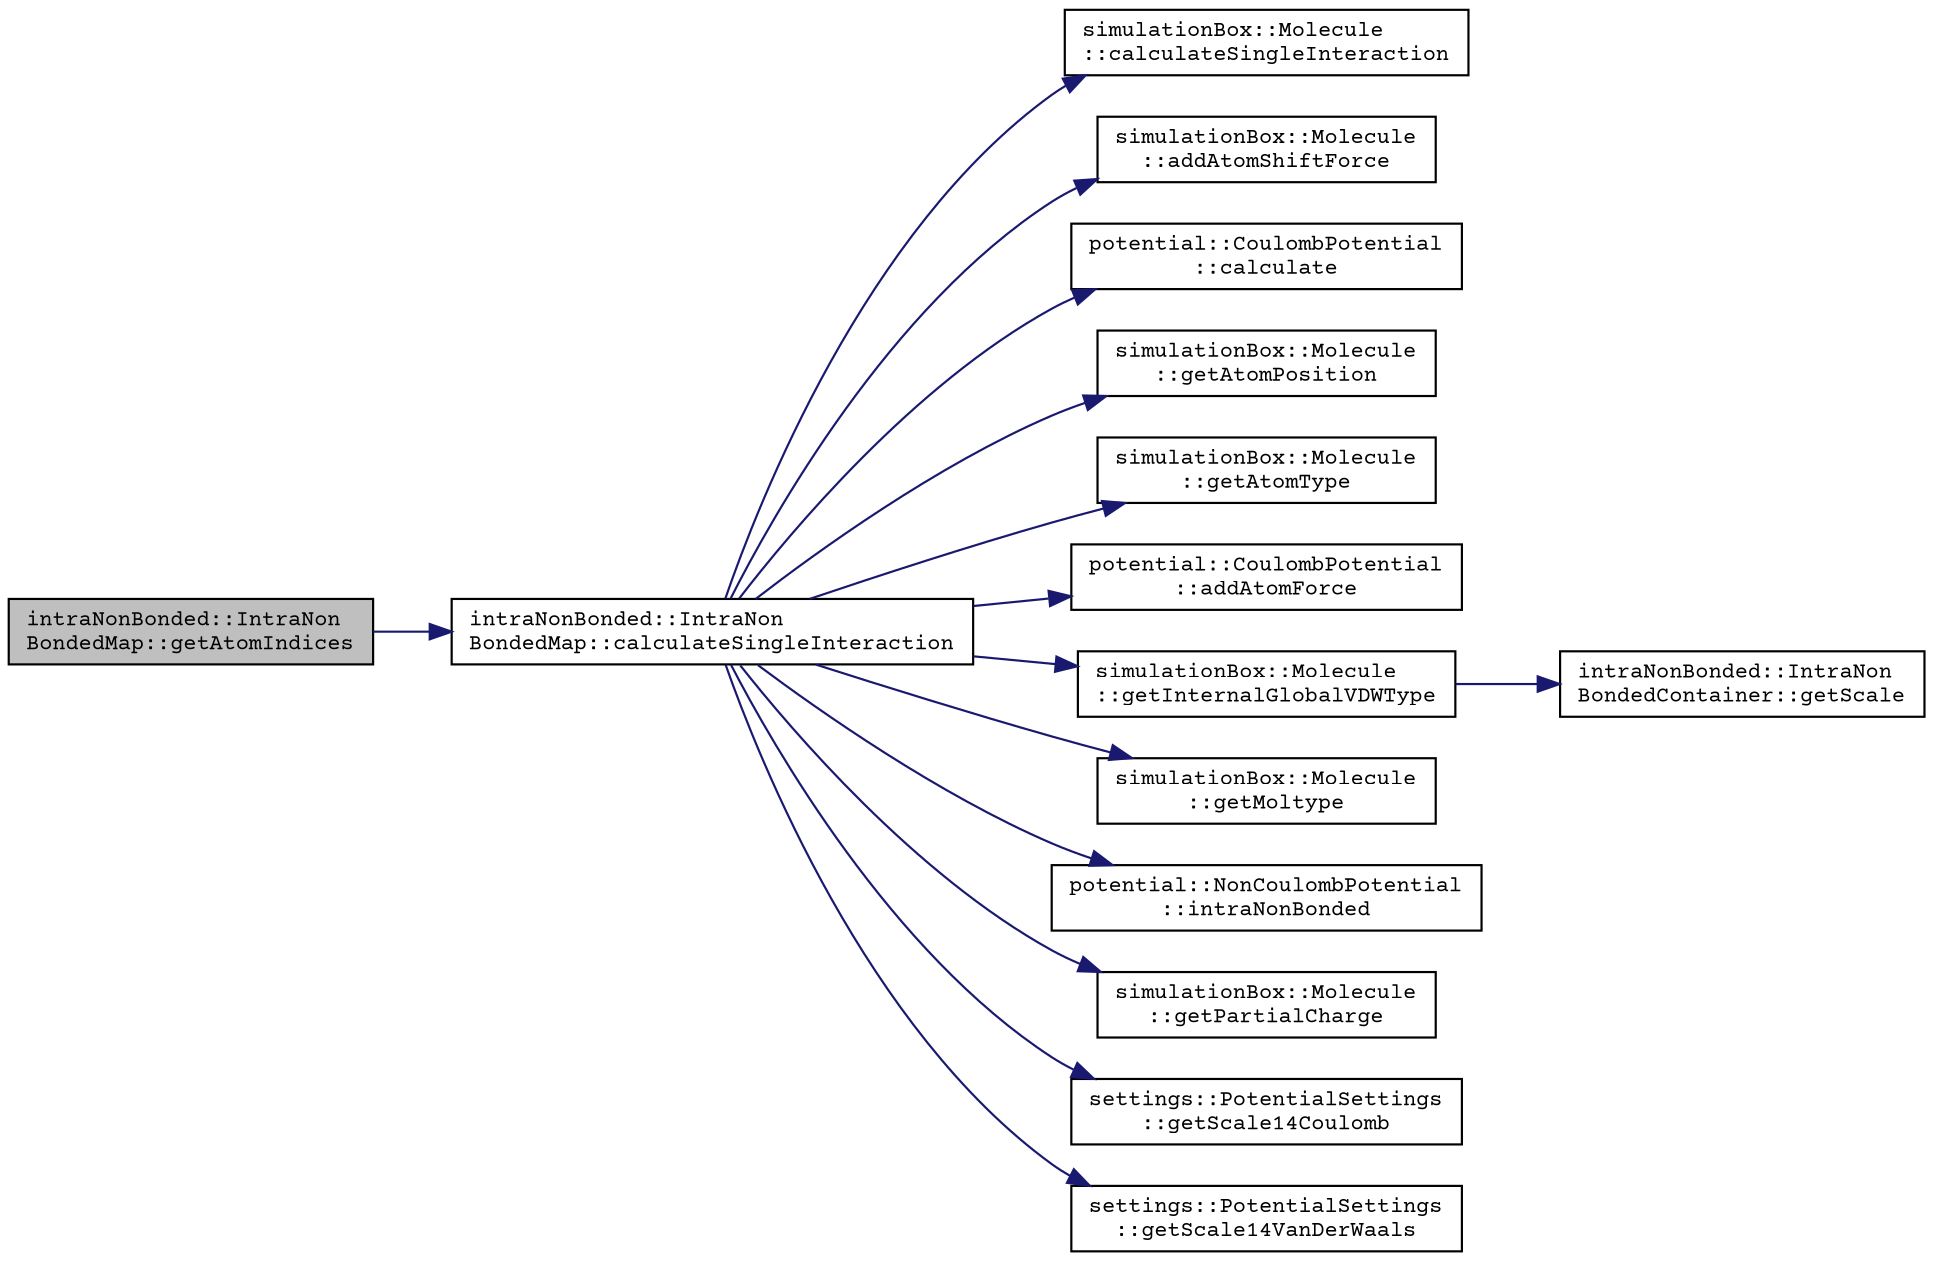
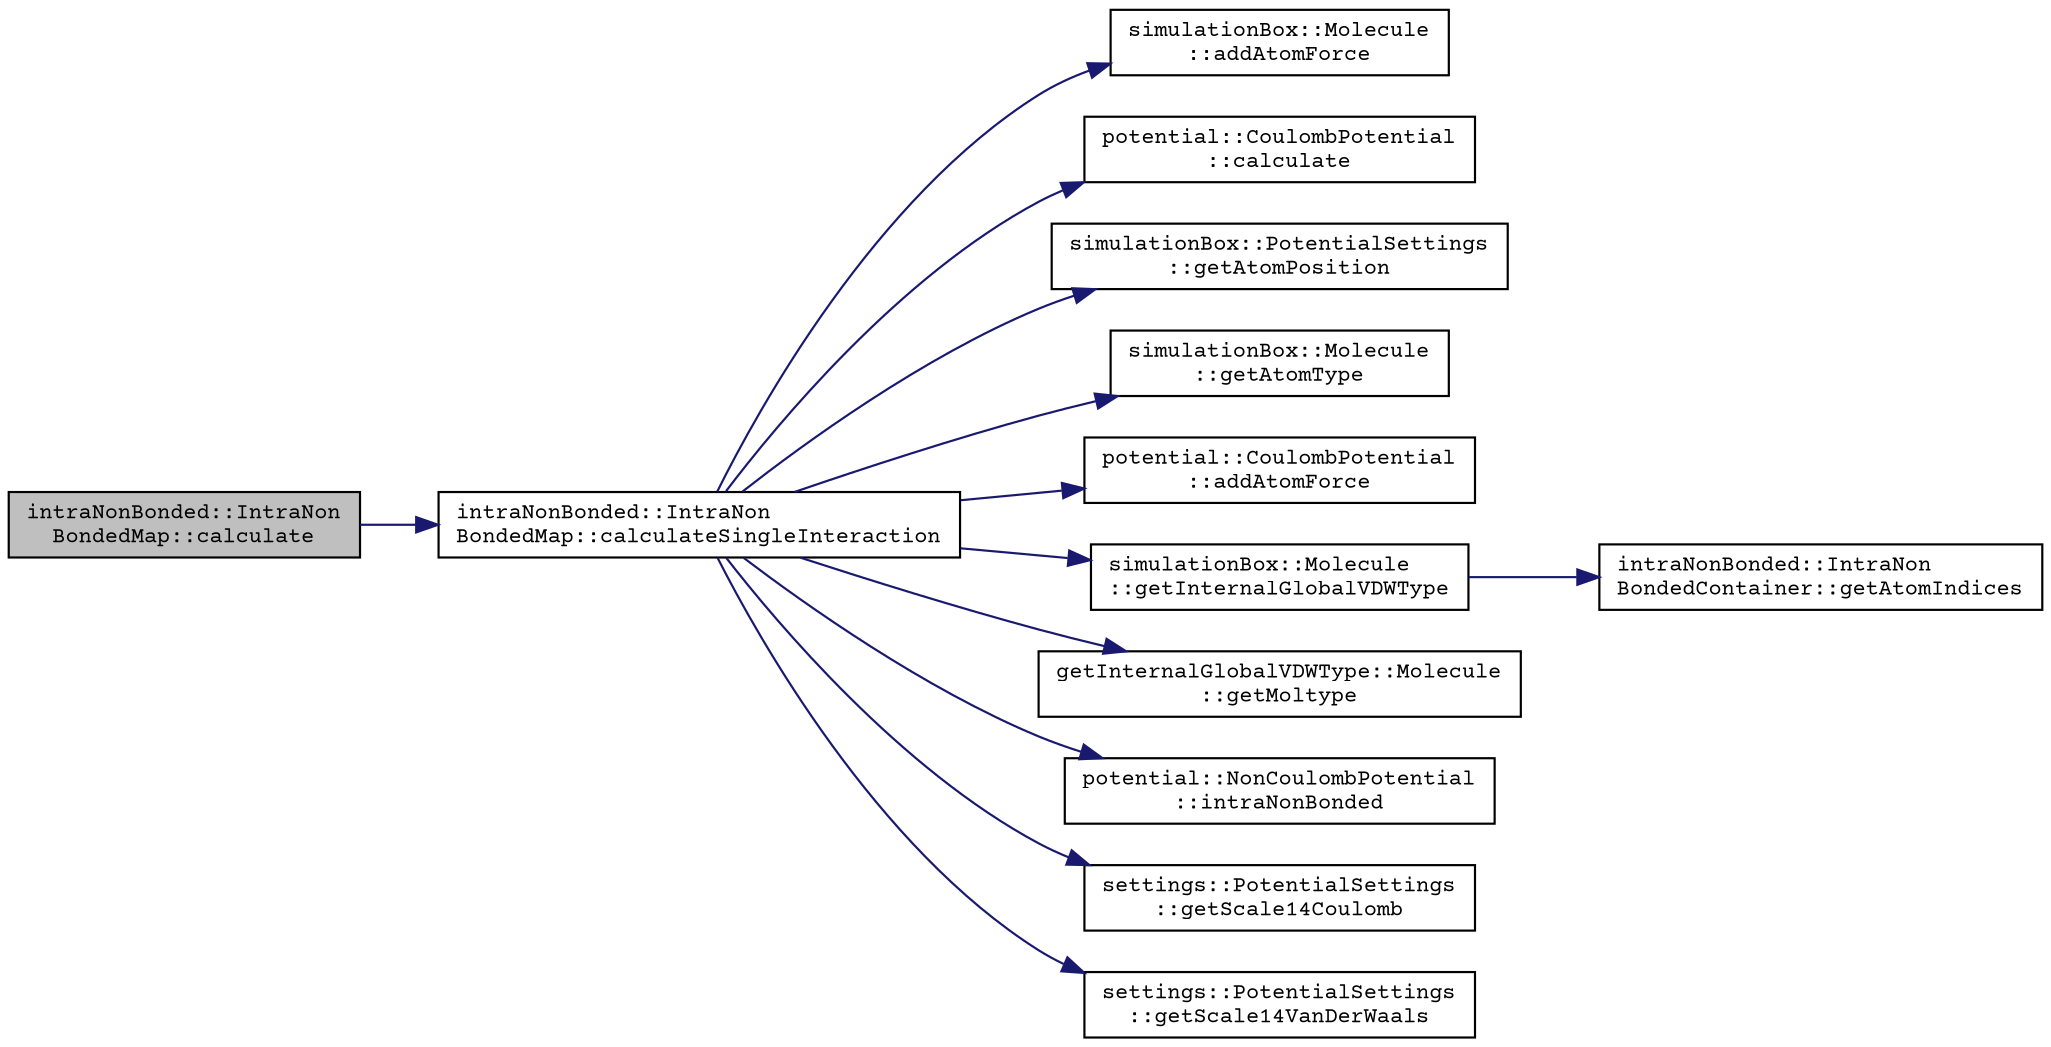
  digraph {
    fontname="Courier Prime"
    rankdir=LR
    node [color=black fillcolor=white fontname="Courier Prime" fontsize=10 shape=record style=filled]
    edge [color=midnightblue fontname="Courier Prime" fontsize=10 labelfontname=Helvetica labelfontsize=10 style=solid]
-   n1 [fillcolor=grey75 fontcolor=black height=0.2 label="intraNonBonded::IntraNon\lBondedMap::getAtomIndices" width=0.4]
+   n1 [fillcolor=grey75 fontcolor=black height=0.2 label="intraNonBonded::IntraNon\lBondedMap::calculate" width=0.4]
    n2 [height=0.2 label="intraNonBonded::IntraNon\lBondedMap::calculateSingleInteraction" width=0.4]
-   n3 [height=0.2 label="simulationBox::Molecule\l::calculateSingleInteraction" width=0.4]
-   n4 [height=0.2 label="simulationBox::Molecule\l::addAtomShiftForce" width=0.4]
+   n3 [height=0.2 label="simulationBox::Molecule\l::addAtomForce" width=0.4]
    n5 [height=0.2 label="potential::CoulombPotential\l::calculate" width=0.4]
-   n6 [height=0.2 label="simulationBox::Molecule\l::getAtomPosition" width=0.4]
+   n6 [height=0.2 label="simulationBox::PotentialSettings\l::getAtomPosition" width=0.4]
    n7 [height=0.2 label="simulationBox::Molecule\l::getAtomType" width=0.4]
    n8 [height=0.2 label="potential::CoulombPotential\l::addAtomForce" width=0.4]
    n9 [height=0.2 label="simulationBox::Molecule\l::getInternalGlobalVDWType" width=0.4]
-   n10 [height=0.2 label="simulationBox::Molecule\l::getMoltype" width=0.4]
+   n10 [height=0.2 label="getInternalGlobalVDWType::Molecule\l::getMoltype" width=0.4]
    n11 [height=0.2 label="potential::NonCoulombPotential\l::intraNonBonded" width=0.4]
-   n12 [height=0.2 label="simulationBox::Molecule\l::getPartialCharge" width=0.4]
    n13 [height=0.2 label="settings::PotentialSettings\l::getScale14Coulomb" width=0.4]
    n14 [height=0.2 label="settings::PotentialSettings\l::getScale14VanDerWaals" width=0.4]
-   n15 [height=0.2 label="intraNonBonded::IntraNon\lBondedContainer::getScale" width=0.4]
+   n15 [height=0.2 label="intraNonBonded::IntraNon\lBondedContainer::getAtomIndices" width=0.4]
    n1 -> n2
    n2 -> n3
-   n2 -> n4
    n2 -> n5
    n2 -> n6
    n2 -> n7
    n2 -> n8
    n2 -> n9
    n2 -> n10
    n2 -> n11
-   n2 -> n12
    n2 -> n13
    n2 -> n14
    n9 -> n15
  }
